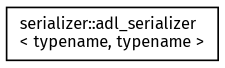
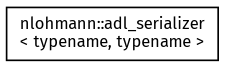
  digraph {
    rankdir=LR
    fontname="Fira Sans"
-   n1 [color=black fillcolor=white fontname="Fira Sans" fontsize=10 height=0.2 label="serializer::adl_serializer\l\< typename, typename \>" shape=record style=filled width=0.4]
+   n1 [color=black fillcolor=white fontname="Fira Sans" fontsize=10 height=0.2 label="nlohmann::adl_serializer\l\< typename, typename \>" shape=record style=filled width=0.4]
  }
